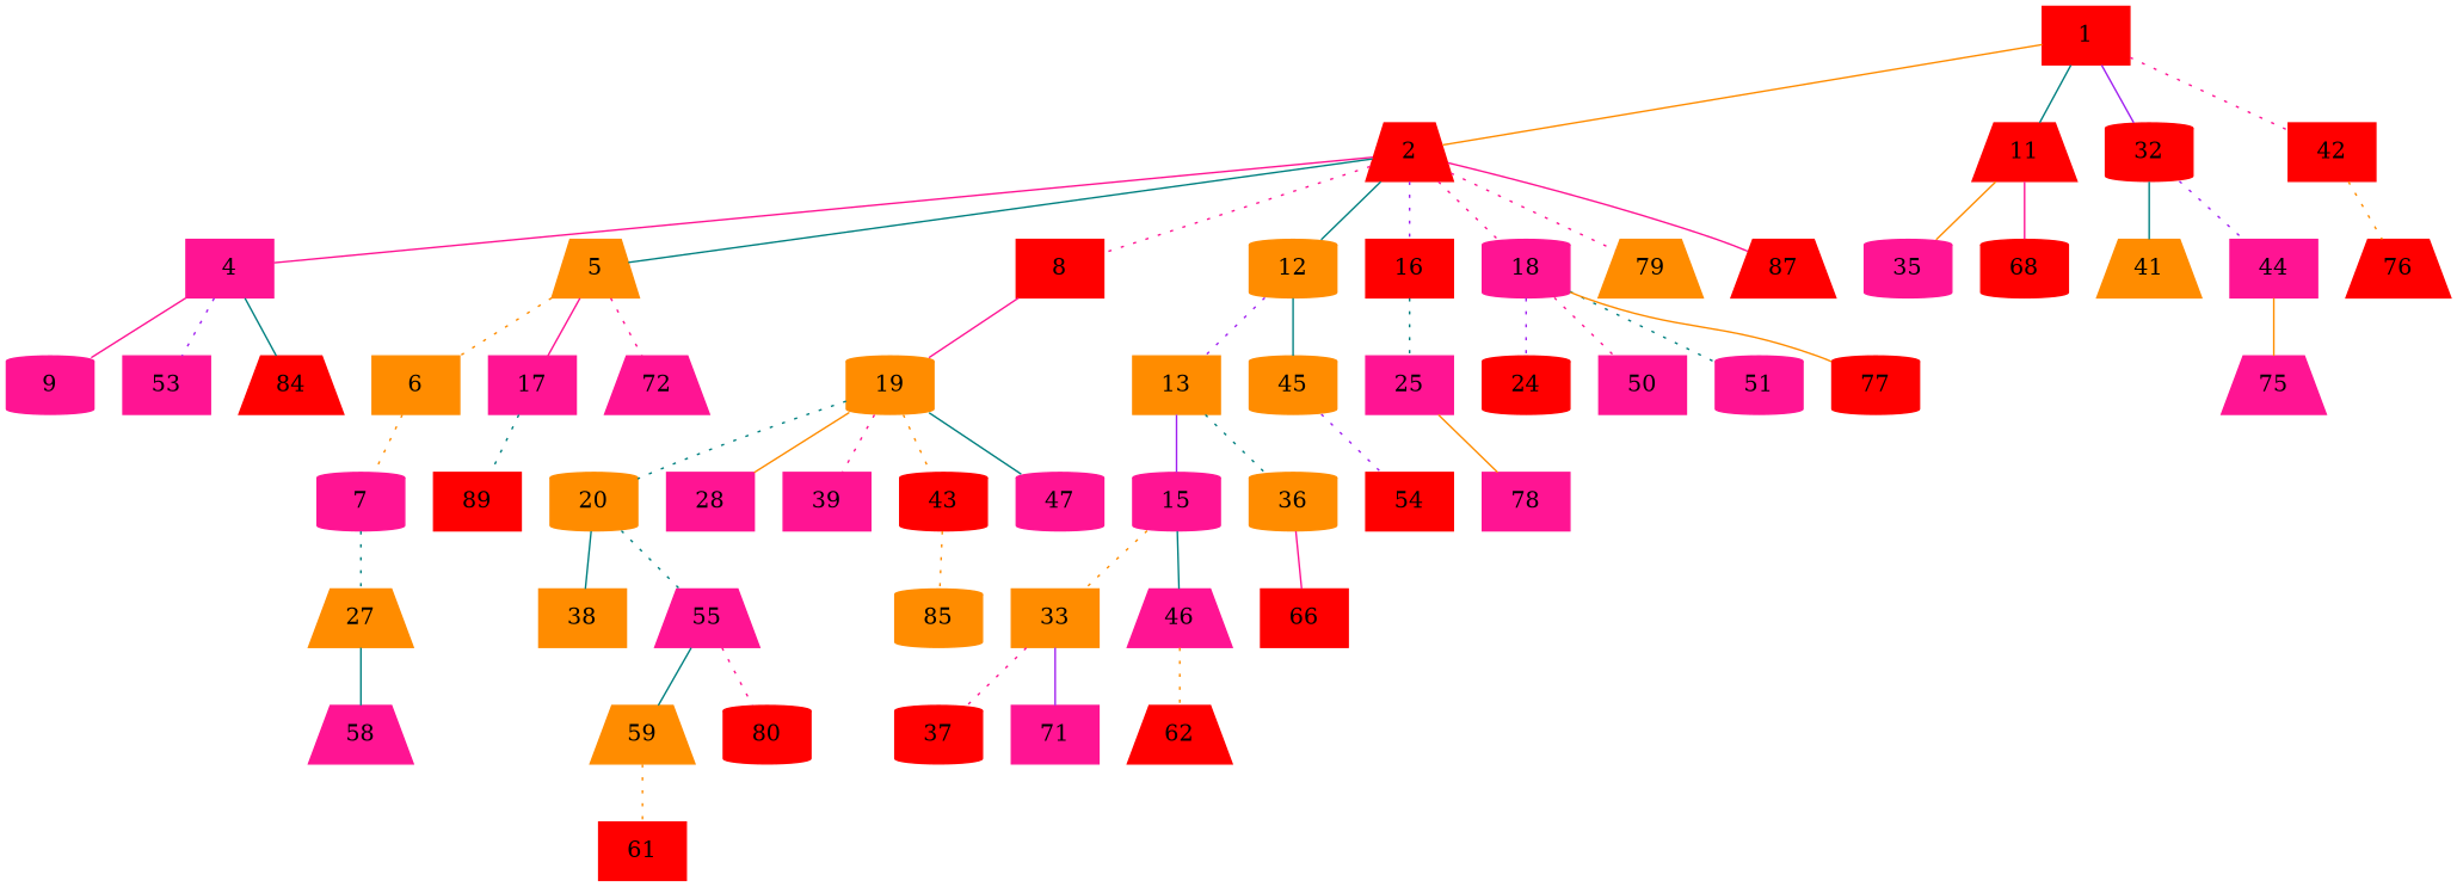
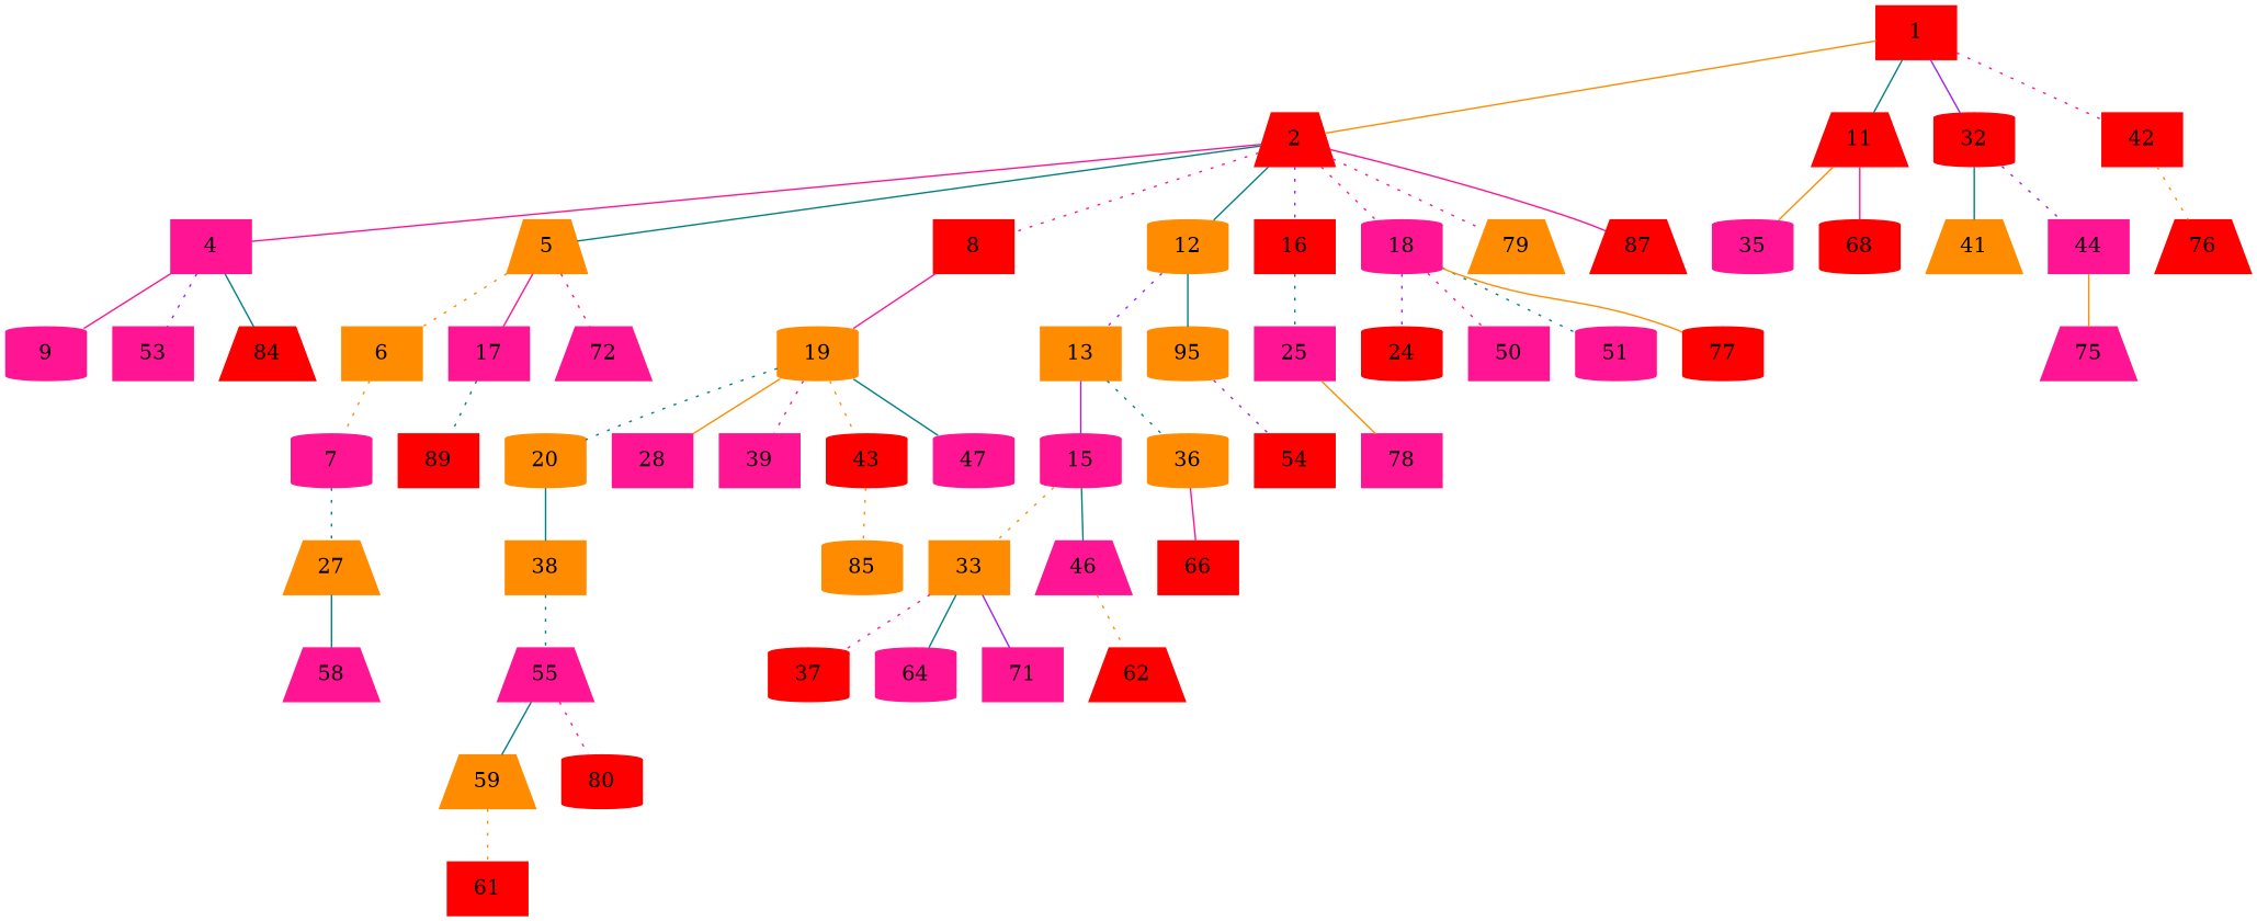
  graph {
    node [color=deeppink shape=box style=filled]
    edge [color=teal style=dotted]
    1 [color=red super="+10"]
    2 [color=red shape=trapezium super="+3"]
    11 [color=red shape=trapezium super="+31"]
    32 [color=red shape=cylinder super="+40"]
    42 [color=red super="+49"]
    4 [super="+22"]
    5 [color=darkorange shape=trapezium super="+26"]
    8 [color=red]
    12 [color=darkorange shape=cylinder super="+30"]
    16 [color=red super="+29"]
    18 [shape=cylinder super="+21"]
    79 [color=darkorange shape=trapezium]
    87 [color=red shape=trapezium]
    35 [shape=cylinder super="+52"]
    68 [color=red shape=cylinder]
    41 [color=darkorange shape=trapezium]
    44 [super="+48"]
    76 [color=red shape=trapezium]
    9 [shape=cylinder]
    53
    84 [color=red shape=trapezium]
    6 [color=darkorange]
    17 [super="+69"]
    72 [shape=trapezium]
    19 [color=darkorange shape=cylinder super="+23"]
    13 [color=darkorange super="+14"]
-   45 [color=darkorange shape=cylinder super="+65"]
+   45 [color=darkorange shape=cylinder super="+65" label=95]
    25
    24 [color=red shape=cylinder super="+63"]
    50
    51 [shape=cylinder]
    77 [color=red shape=cylinder]
    7 [shape=cylinder super="+83"]
    89 [color=red]
    27 [color=darkorange shape=trapezium]
    58 [shape=trapezium super="+73"]
    20 [color=darkorange shape=cylinder super="+34"]
    28
    39
    43 [color=red shape=cylinder]
    47 [shape=cylinder]
    15 [shape=cylinder super="+81"]
    36 [color=darkorange shape=cylinder super="+56"]
    54 [color=red]
    33 [color=darkorange super="+60"]
    46 [shape=trapezium super="+82"]
    66 [color=red]
    37 [color=red shape=cylinder super="+67"]
+   64 [shape=cylinder]
    71
    62 [color=red shape=trapezium super="+86"]
    78 [super="+88"]
    38 [color=darkorange super="+74"]
    85 [color=darkorange shape=cylinder]
    55 [shape=trapezium super="+57"]
    75 [shape=trapezium]
    59 [color=darkorange shape=trapezium]
    80 [color=red shape=cylinder]
    61 [color=red super="+70"]
    1 -- 2 [color=darkorange style=solid]
    1 -- 11 [style=solid]
    1 -- 32 [color=purple style=solid]
    1 -- 42 [color=deeppink]
    2 -- 4 [color=deeppink style=solid]
    2 -- 5 [style=solid]
    2 -- 8 [color=deeppink]
    2 -- 12 [style=solid]
    2 -- 16 [color=purple]
    2 -- 18 [color=deeppink]
    2 -- 79 [color=deeppink]
    2 -- 87 [color=deeppink style=solid]
    11 -- 35 [color=darkorange style=solid]
    11 -- 68 [color=deeppink style=solid]
    32 -- 41 [style=solid]
    32 -- 44 [color=purple]
    42 -- 76 [color=darkorange]
    4 -- 9 [color=deeppink style=solid]
    4 -- 53 [color=purple]
    4 -- 84 [style=solid]
    5 -- 6 [color=darkorange]
    5 -- 17 [color=deeppink style=solid]
    5 -- 72 [color=deeppink]
    8 -- 19 [color=deeppink style=solid]
    12 -- 13 [color=purple]
    12 -- 45 [style=solid]
    16 -- 25
    18 -- 24 [color=purple]
    18 -- 50 [color=deeppink]
    18 -- 51
    18 -- 77 [color=darkorange style=solid]
    44 -- 75 [color=darkorange style=solid]
    6 -- 7 [color=darkorange]
    17 -- 89
    19 -- 20
    19 -- 28 [color=darkorange style=solid]
    19 -- 39 [color=deeppink]
    19 -- 43 [color=darkorange]
    19 -- 47 [style=solid]
    13 -- 15 [color=purple style=solid]
    13 -- 36
    45 -- 54 [color=purple]
    25 -- 78 [color=darkorange style=solid]
    7 -- 27
    27 -- 58 [style=solid]
    20 -- 38 [style=solid]
    43 -- 85 [color=darkorange]
    15 -- 33 [color=darkorange]
    15 -- 46 [style=solid]
    36 -- 66 [color=deeppink style=solid]
    33 -- 37 [color=deeppink]
+   33 -- 64 [style=solid]
    33 -- 71 [color=purple style=solid]
    46 -- 62 [color=darkorange]
-   20 -- 55
+   38 -- 55
    55 -- 59 [style=solid]
    55 -- 80 [color=deeppink]
    59 -- 61 [color=darkorange]
  }
